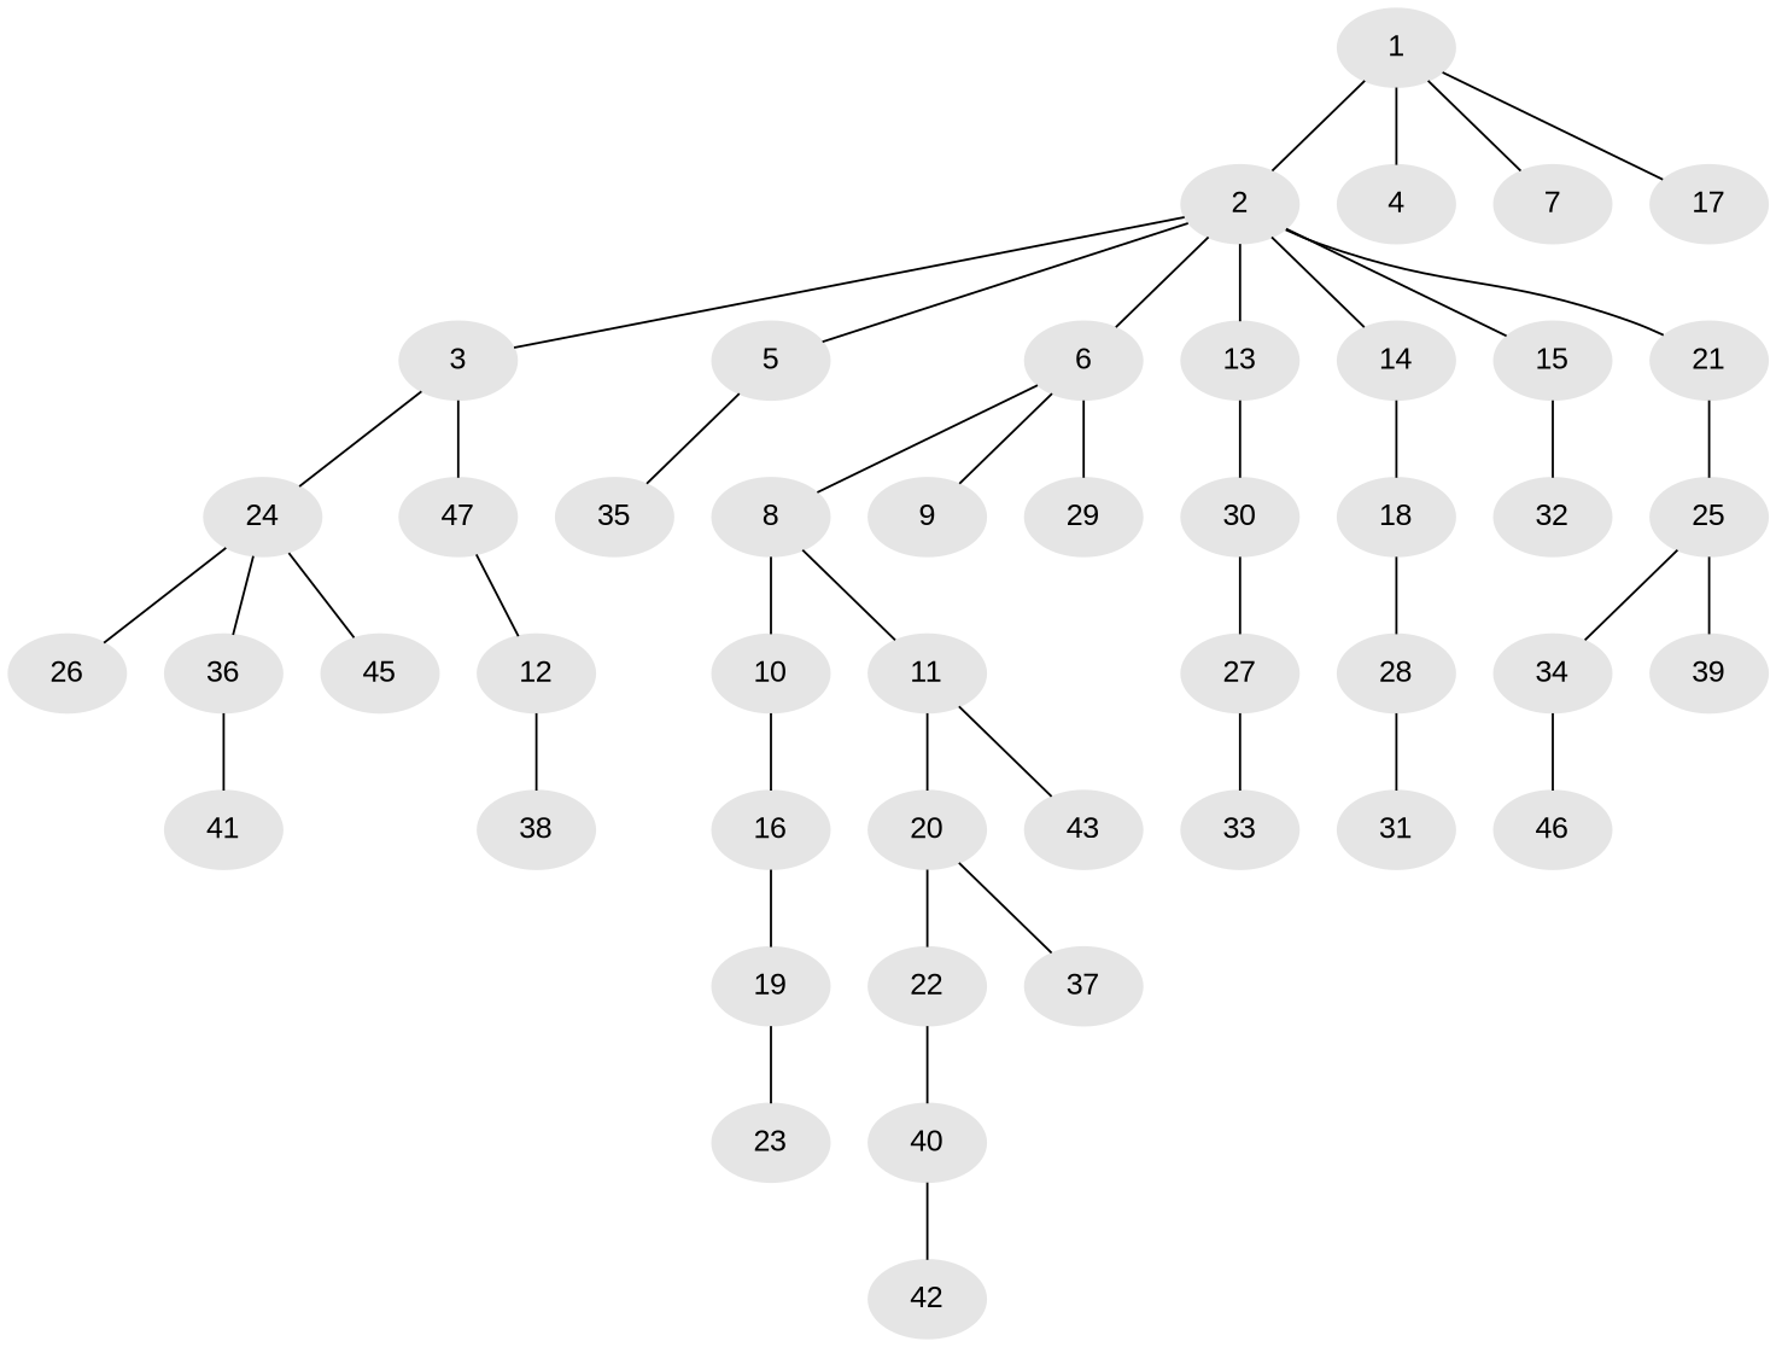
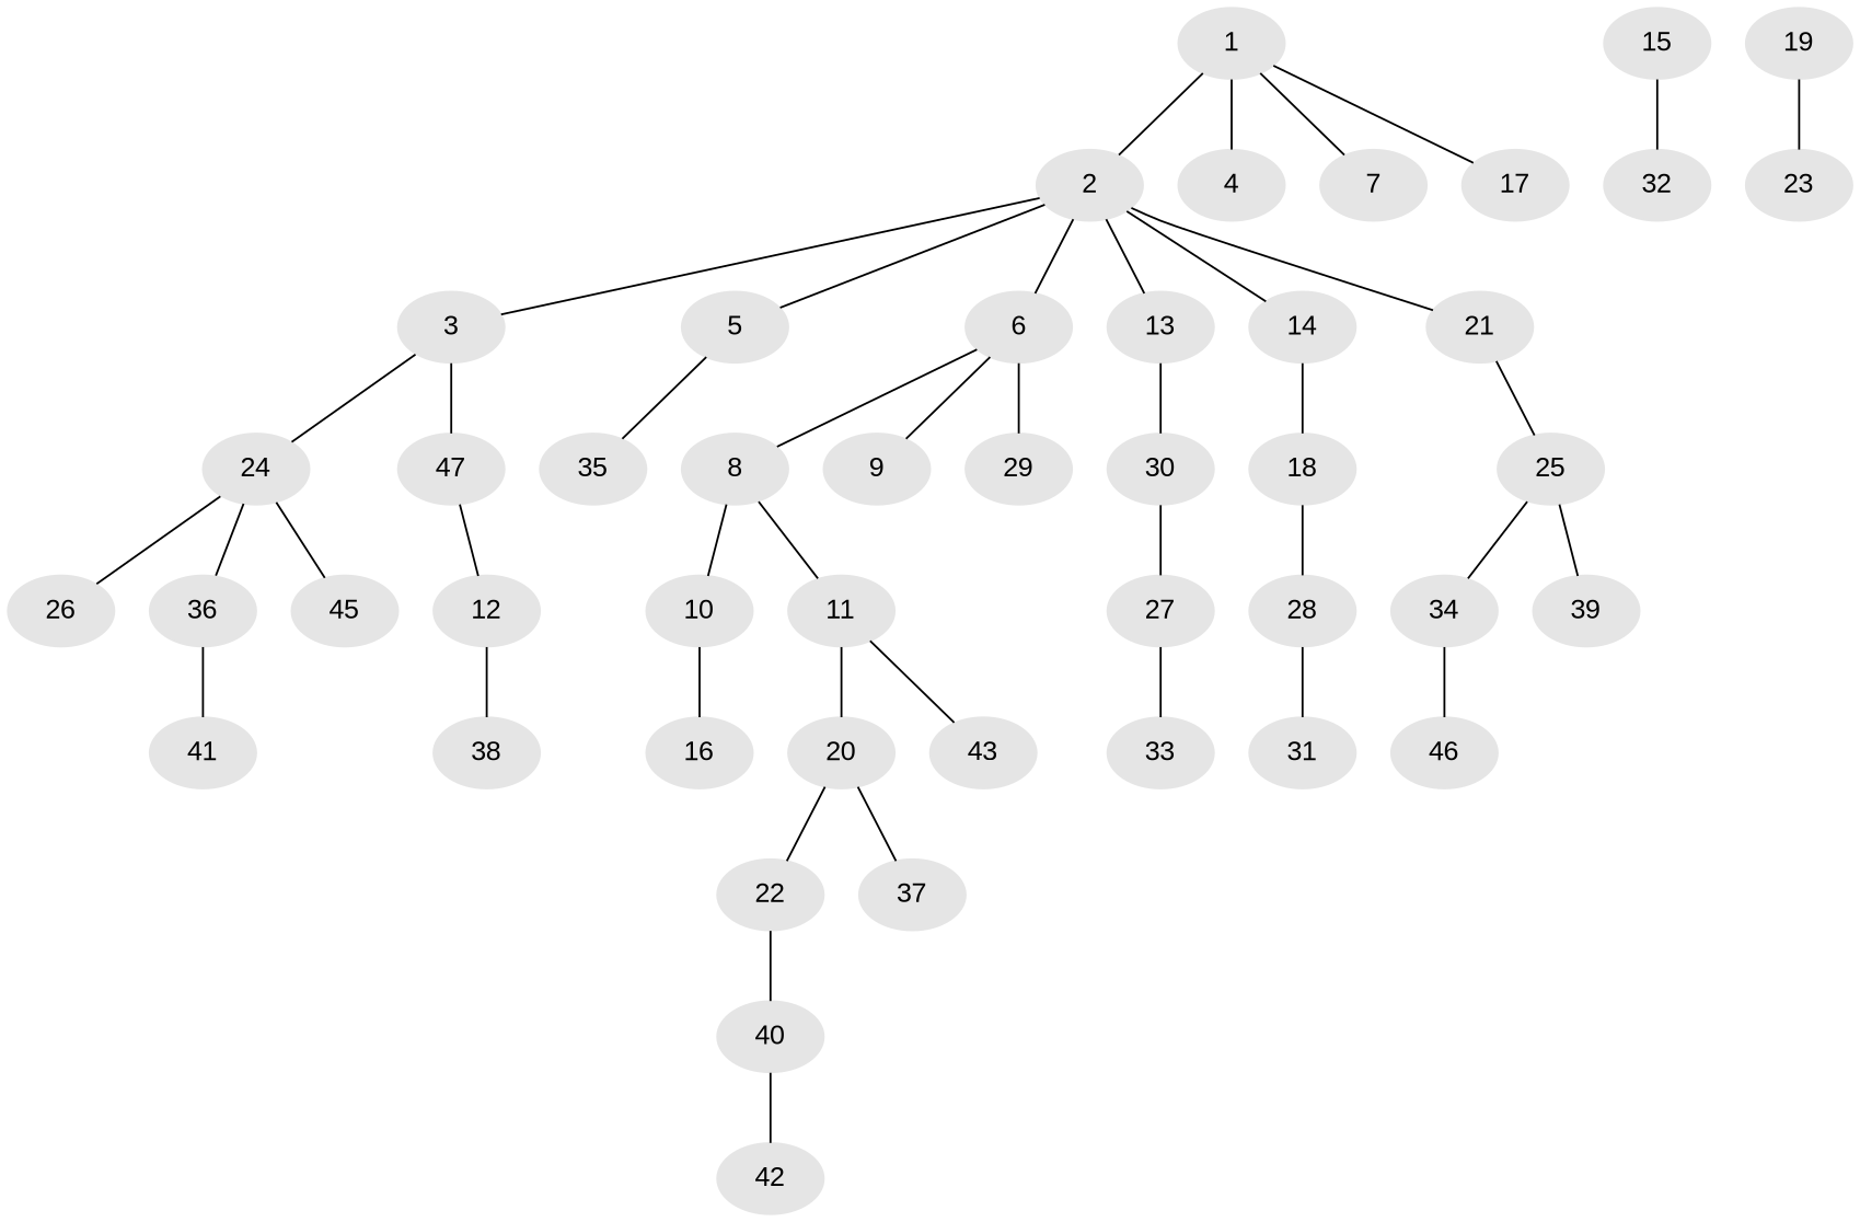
  graph {
    fontname="Liberation Sans"
    node [color=gray90 fontname="Liberation Sans" style=filled]
    edge [fontname="Liberation Sans" weight=1.0]
    1
    2
    4
    7
    17
    3
    5
    6
    13
    14
    15
    21
    24
    47
    35
    8
    9
    29
    30
    18
    32
    25
    12
    38
    26
    36
    45
    10
    11
    16
    20
    43
    19
    22
    37
    27
    33
    28
    23
    31
    40
    34
    39
    42
    41
    46
    1 -- 2
    1 -- 4 [weight=3.0]
    1 -- 7
    1 -- 17
    2 -- 3
    2 -- 5
    2 -- 6
    2 -- 13
    2 -- 14
-   2 -- 15
    2 -- 21
    3 -- 24
    3 -- 47
    5 -- 35
    6 -- 8
    6 -- 9
    6 -- 29 [weight=2.0]
    13 -- 30
    14 -- 18 [weight=2.0]
    15 -- 32 [weight=2.0]
    21 -- 25
    24 -- 26
    24 -- 36
    24 -- 45
    47 -- 12
    8 -- 10
    8 -- 11
    30 -- 27
    18 -- 28
    25 -- 34
    25 -- 39 [weight=2.0]
    12 -- 38
    36 -- 41
    10 -- 16
    11 -- 20
    11 -- 43
-   16 -- 19 [weight=2.0]
    20 -- 22
    20 -- 37
    19 -- 23
    22 -- 40
    27 -- 33
    28 -- 31
    40 -- 42 [weight=2.0]
    34 -- 46
  }
